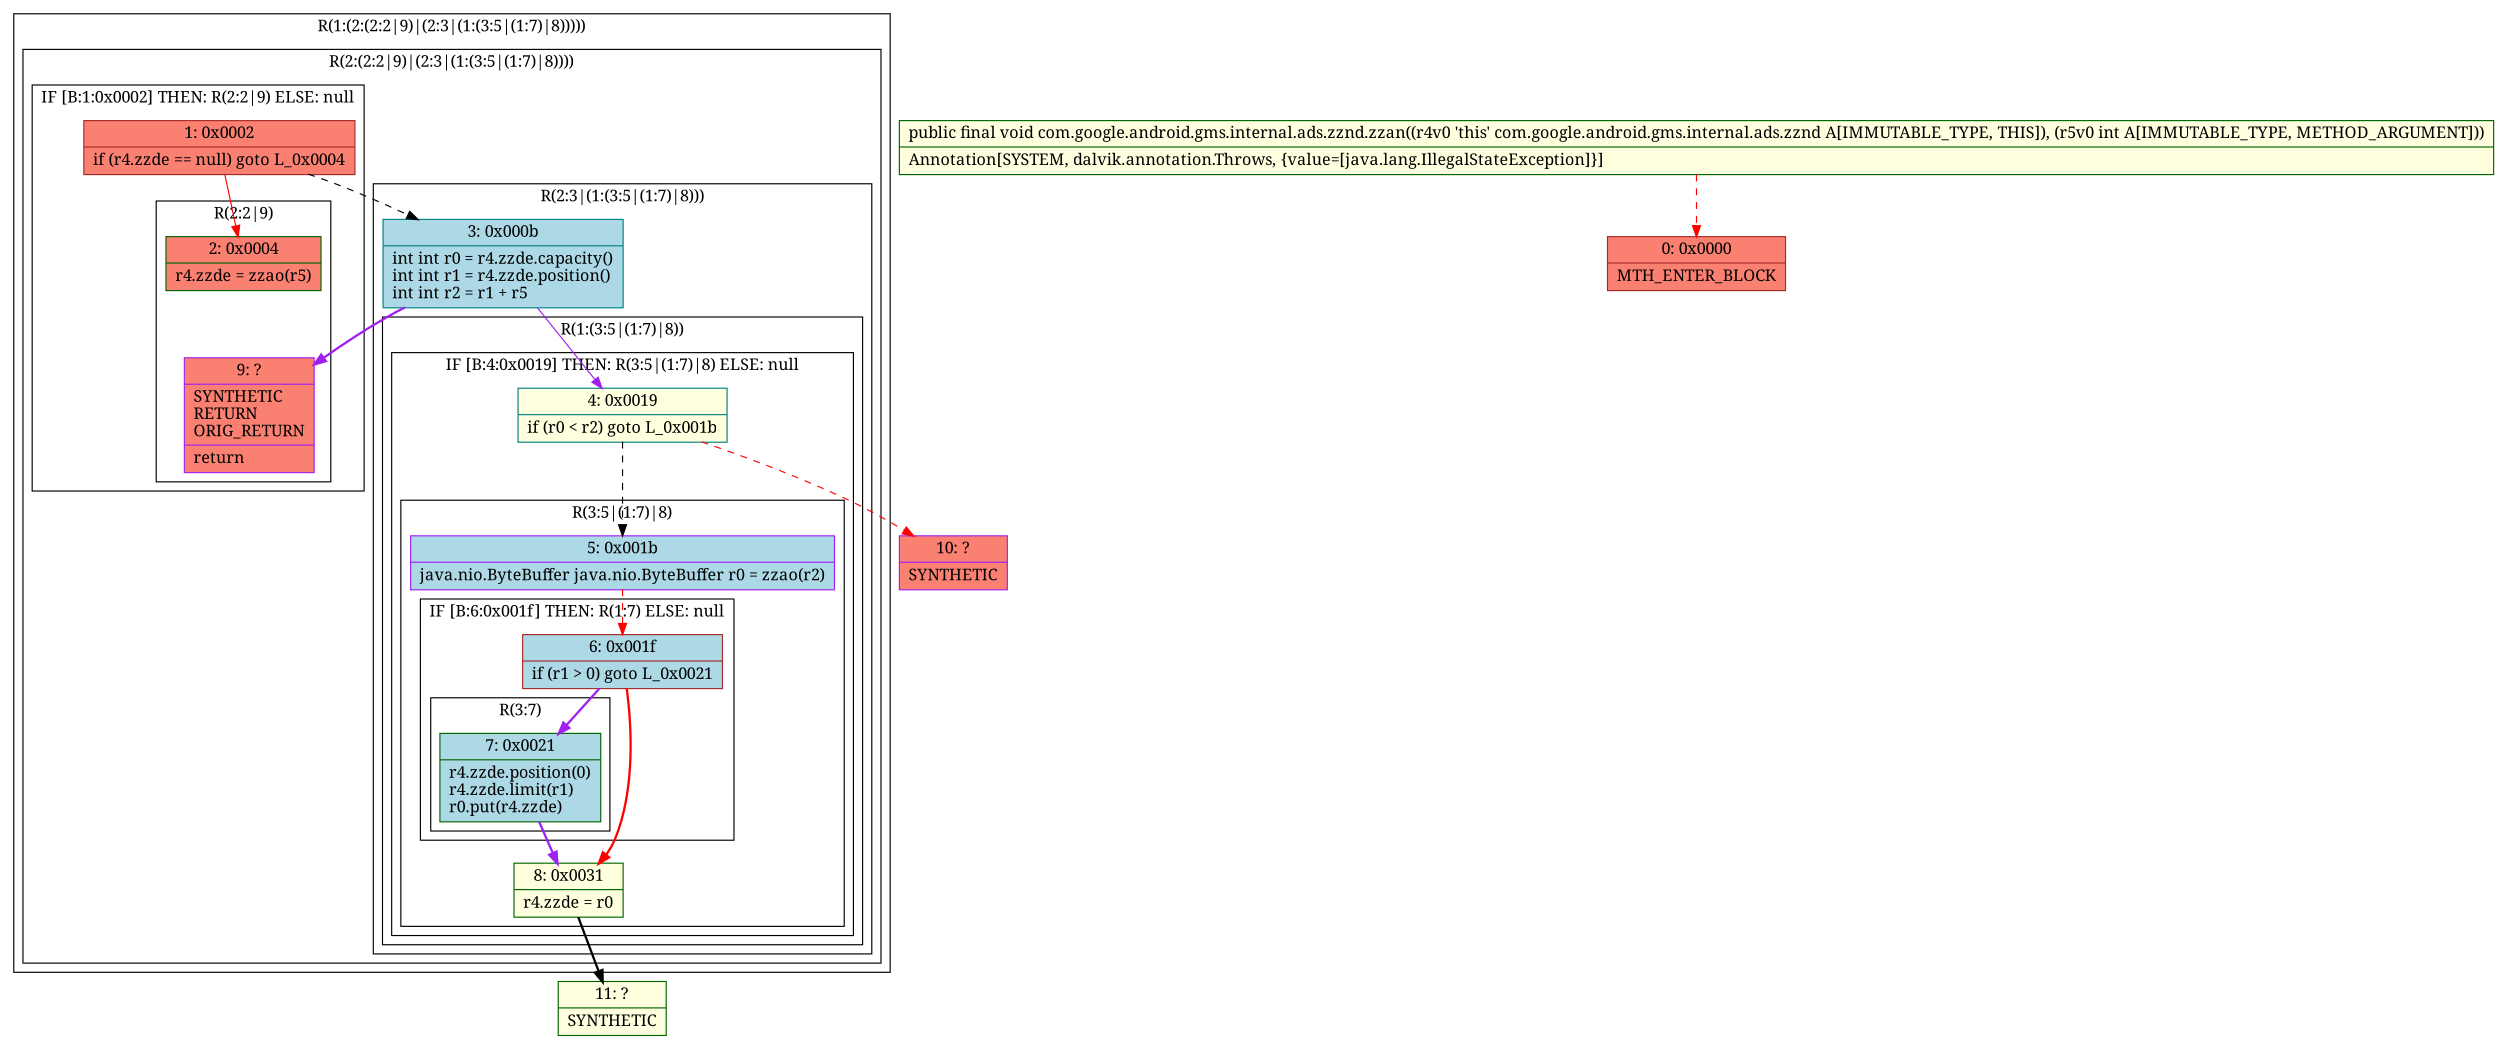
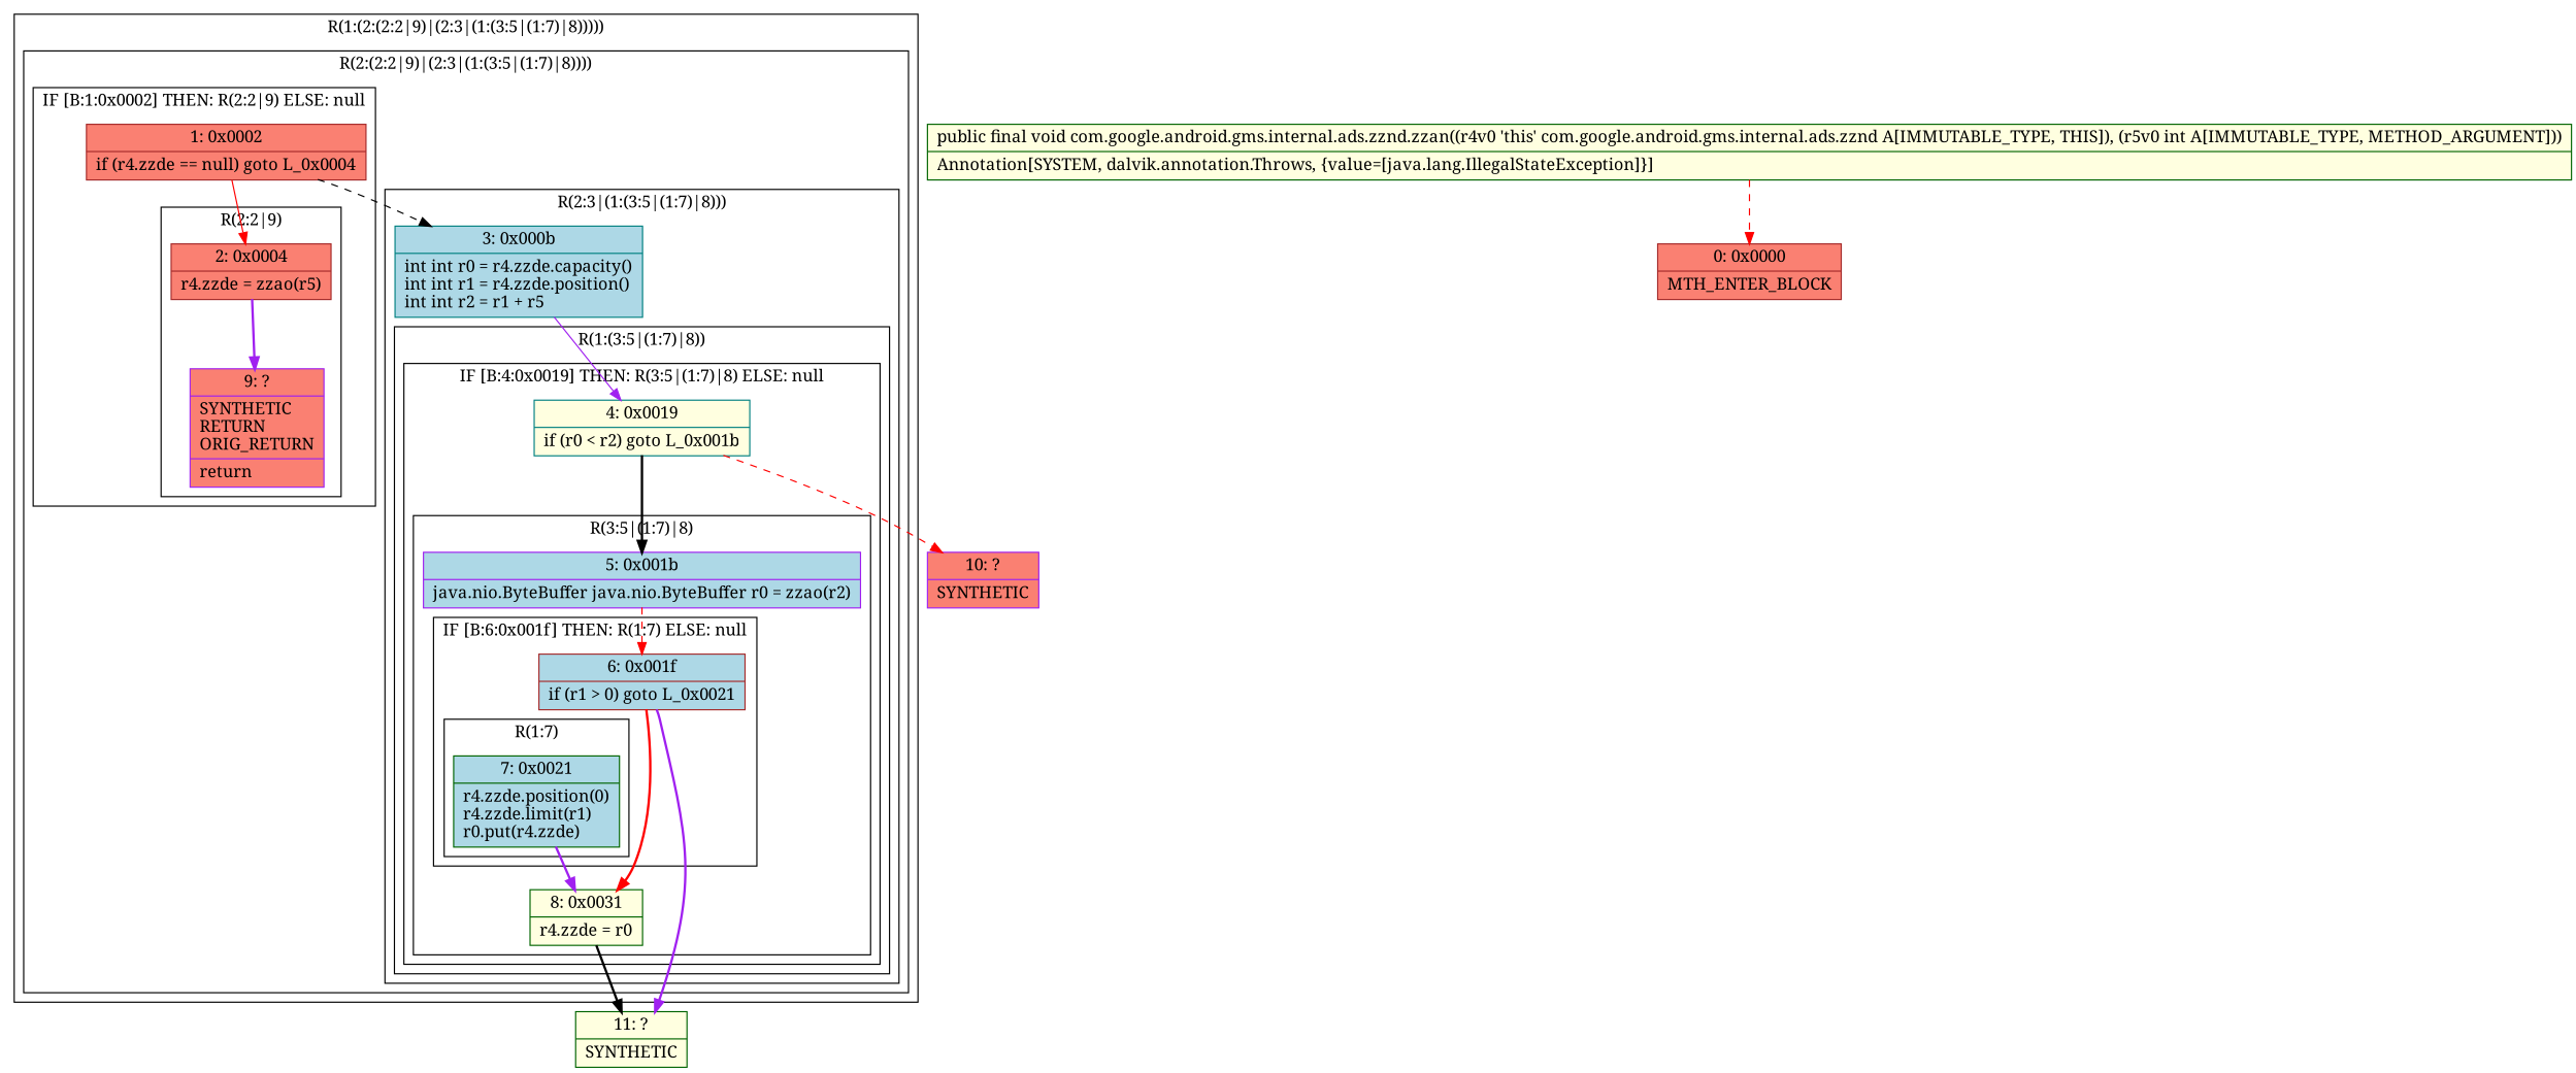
  digraph {
    fontname="Noto Serif"
    node [color=brown fillcolor=salmon fontname="Noto Serif" shape=record style=filled]
    edge [color=red fontname="Noto Serif" style=bold]
-   n1 [color=darkgreen label="{2\:\ 0x0004|r4.zzde = zzao(r5)\l}"]
+   n1 [label="{2\:\ 0x0004|r4.zzde = zzao(r5)\l}"]
    n2 [color=purple label="{9\:\ ?|SYNTHETIC\lRETURN\lORIG_RETURN\l|return\l}"]
    n3 [label="{1\:\ 0x0002|if (r4.zzde == null) goto L_0x0004\l}"]
    n4 [color=darkgreen fillcolor=lightblue label="{7\:\ 0x0021|r4.zzde.position(0)\lr4.zzde.limit(r1)\lr0.put(r4.zzde)\l}"]
    n5 [fillcolor=lightblue label="{6\:\ 0x001f|if (r1 \> 0) goto L_0x0021\l}"]
    n6 [color=purple fillcolor=lightblue label="{5\:\ 0x001b|java.nio.ByteBuffer java.nio.ByteBuffer r0 = zzao(r2)\l}"]
    n7 [color=darkgreen fillcolor=lightyellow label="{8\:\ 0x0031|r4.zzde = r0\l}"]
    n8 [color=teal fillcolor=lightyellow label="{4\:\ 0x0019|if (r0 \< r2) goto L_0x001b\l}"]
    n9 [color=teal fillcolor=lightblue label="{3\:\ 0x000b|int int r0 = r4.zzde.capacity()\lint int r1 = r4.zzde.position()\lint int r2 = r1 + r5\l}"]
    n10 [color=darkgreen fillcolor=lightyellow label="{11\:\ ?|SYNTHETIC\l}"]
    n11 [color=purple label="{10\:\ ?|SYNTHETIC\l}"]
    n12 [label="{0\:\ 0x0000|MTH_ENTER_BLOCK\l}"]
    n13 [color=darkgreen fillcolor=lightyellow label="{public final void com.google.android.gms.internal.ads.zznd.zzan((r4v0 'this' com.google.android.gms.internal.ads.zznd A[IMMUTABLE_TYPE, THIS]), (r5v0 int A[IMMUTABLE_TYPE, METHOD_ARGUMENT]))  | Annotation[SYSTEM, dalvik.annotation.Throws, \{value=[java.lang.IllegalStateException]\}]\l}"]
    subgraph cluster_1 {
      label="R(1:(2:(2:2|9)|(2:3|(1:(3:5|(1:7)|8)))))"
      subgraph cluster_2 {
        label="R(2:(2:2|9)|(2:3|(1:(3:5|(1:7)|8))))"
        subgraph cluster_3 {
          label="IF [B:1:0x0002] THEN: R(2:2|9) ELSE: null"
          n3
          subgraph cluster_4 {
            label="R(2:2|9)"
            n1
            n2
          }
        }
        subgraph cluster_5 {
          label="R(2:3|(1:(3:5|(1:7)|8)))"
          n9
          subgraph cluster_6 {
            label="R(1:(3:5|(1:7)|8))"
            subgraph cluster_7 {
              label="IF [B:4:0x0019] THEN: R(3:5|(1:7)|8) ELSE: null"
              n8
              subgraph cluster_8 {
                label="R(3:5|(1:7)|8)"
                n6
                n7
                subgraph cluster_9 {
                  label="IF [B:6:0x001f] THEN: R(1:7) ELSE: null"
                  n5
                  subgraph cluster_10 {
-                   label="R(3:7)"
+                   label="R(1:7)"
                    n4
                  }
                }
              }
            }
          }
        }
      }
    }
-   n9 -> n2 [color=purple]
+   n1 -> n2 [color=purple]
    n3 -> n1 [style=solid]
    n3 -> n9 [color=black style=dashed]
    n4 -> n7 [color=purple]
-   n5 -> n4 [color=purple]
+   n5 -> n10 [color=purple]
    n5 -> n7
    n6 -> n5 [style=dashed]
    n7 -> n10 [color=black]
-   n8 -> n6 [color=black style=dashed]
+   n8 -> n6 [color=black]
    n8 -> n11 [style=dashed]
    n9 -> n8 [color=purple style=solid]
    n13 -> n12 [style=dashed]
  }
